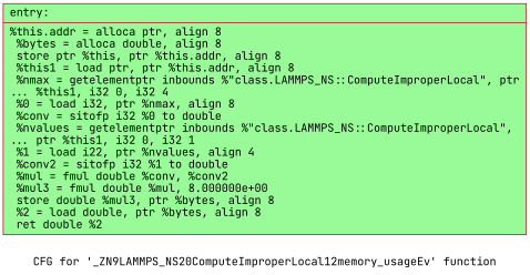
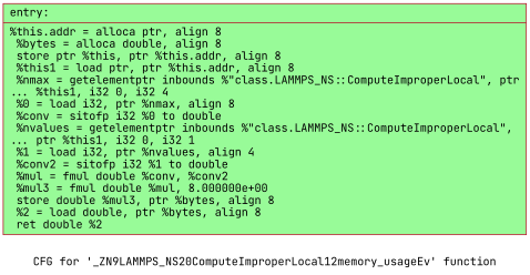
  digraph {
    label="CFG for '_ZN9LAMMPS_NS20ComputeImproperLocal12memory_usageEv' function"
    fontname="JetBrains Mono"
-   n1 [color="#b70d28ff" fillcolor=palegreen fontname="JetBrains Mono" label="{entry:\l|  %this.addr = alloca ptr, align 8\l  %bytes = alloca double, align 8\l  store ptr %this, ptr %this.addr, align 8\l  %this1 = load ptr, ptr %this.addr, align 8\l  %nmax = getelementptr inbounds %\"class.LAMMPS_NS::ComputeImproperLocal\", ptr\l... %this1, i32 0, i32 4\l  %0 = load i32, ptr %nmax, align 8\l  %conv = sitofp i32 %0 to double\l  %nvalues = getelementptr inbounds %\"class.LAMMPS_NS::ComputeImproperLocal\",\l... ptr %this1, i32 0, i32 1\l  %1 = load i22, ptr %nvalues, align 4\l  %conv2 = sitofp i32 %1 to double\l  %mul = fmul double %conv, %conv2\l  %mul3 = fmul double %mul, 8.000000e+00\l  store double %mul3, ptr %bytes, align 8\l  %2 = load double, ptr %bytes, align 8\l  ret double %2\l}" shape=record style=filled]
+   n1 [color="#b70d28ff" fillcolor=palegreen fontname="JetBrains Mono" label="{entry:\l|  %this.addr = alloca ptr, align 8\l  %bytes = alloca double, align 8\l  store ptr %this, ptr %this.addr, align 8\l  %this1 = load ptr, ptr %this.addr, align 8\l  %nmax = getelementptr inbounds %\"class.LAMMPS_NS::ComputeImproperLocal\", ptr\l... %this1, i32 0, i32 4\l  %0 = load i32, ptr %nmax, align 8\l  %conv = sitofp i32 %0 to double\l  %nvalues = getelementptr inbounds %\"class.LAMMPS_NS::ComputeImproperLocal\",\l... ptr %this1, i32 0, i32 1\l  %1 = load i32, ptr %nvalues, align 4\l  %conv2 = sitofp i32 %1 to double\l  %mul = fmul double %conv, %conv2\l  %mul3 = fmul double %mul, 8.000000e+00\l  store double %mul3, ptr %bytes, align 8\l  %2 = load double, ptr %bytes, align 8\l  ret double %2\l}" shape=record style=filled]
  }
